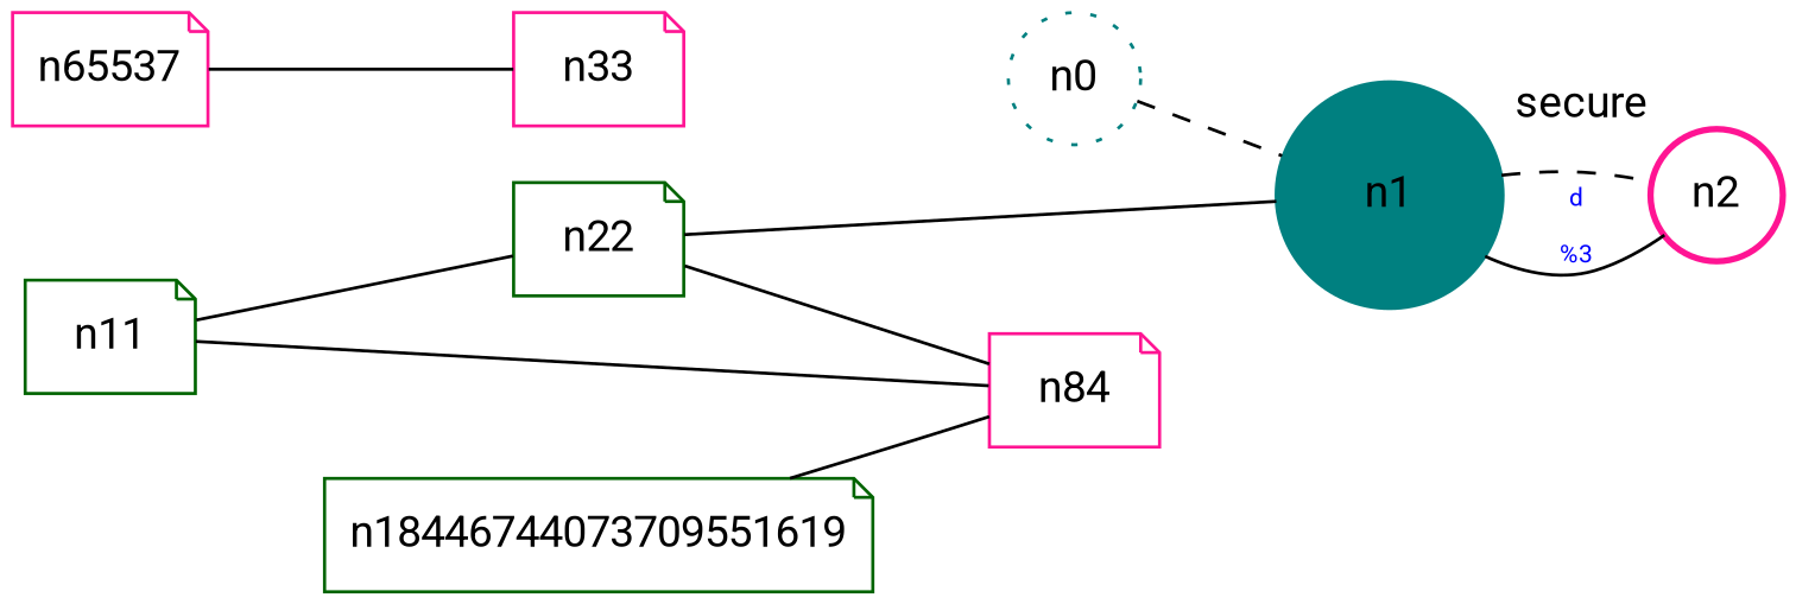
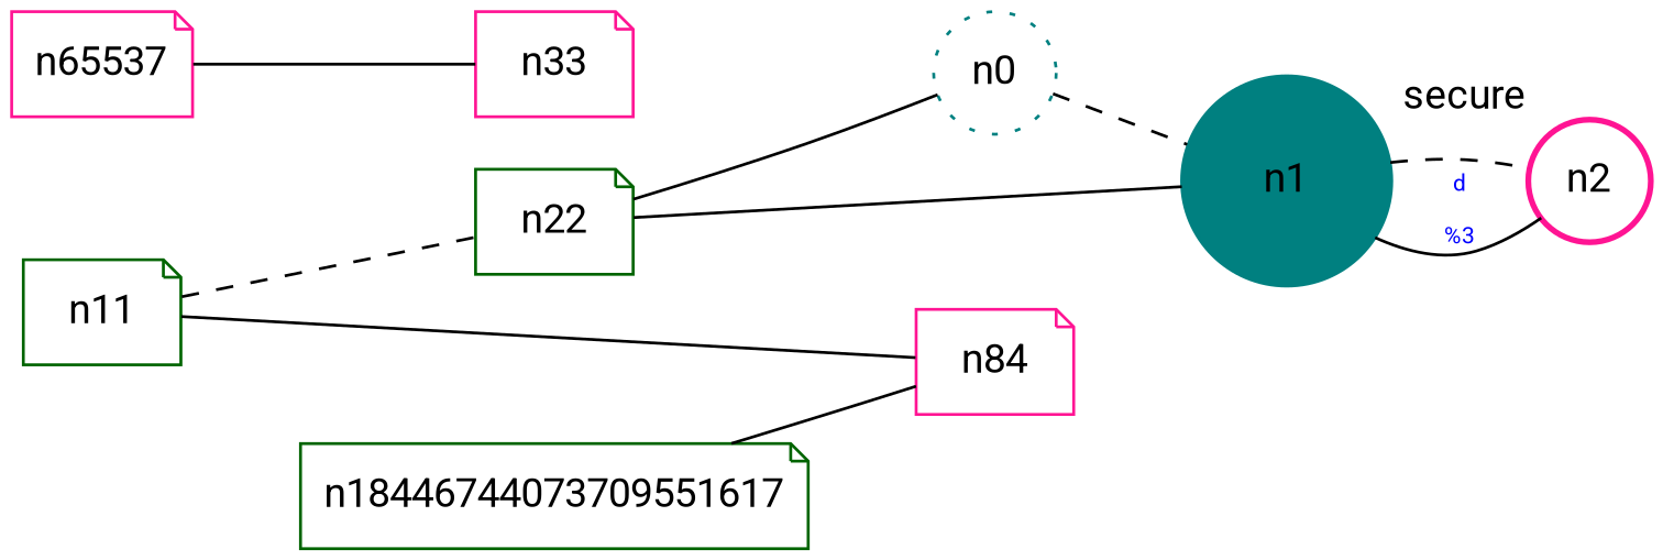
  graph {
    fontcolor=blue
    fontname=Roboto
    rankdir=LR
    node [color=deeppink fontname=Roboto shape=note]
    edge [fontname=Roboto]
    n0 [color=teal fillcolor="#123456" shape=circle style=dotted]
    n1 [color=teal height=1 shape=circle style=filled width=1]
    n2 [shape=circle style=bold xlabel=secure]
    n11 [color=darkgreen]
    n22 [color=darkgreen]
    n44 [label=n84]
    n65537
    n33
-   n18446744073709551617 [color=darkgreen label=n18446744073709551619]
+   n18446744073709551617 [color=darkgreen]
    n0 -- n1 [style=dashed]
    n1 -- n2 [style=dashed]
    n1 -- n2 [fontcolor=blue fontsize=8 label="d\n\l\G"]
-   n11 -- n22
+   n11 -- n22 [style=dashed]
    n11 -- n44
    n22 -- n1
-   n22 -- n44
+   n22 -- n0
    n65537 -- n33
    n18446744073709551617 -- n44
  }
